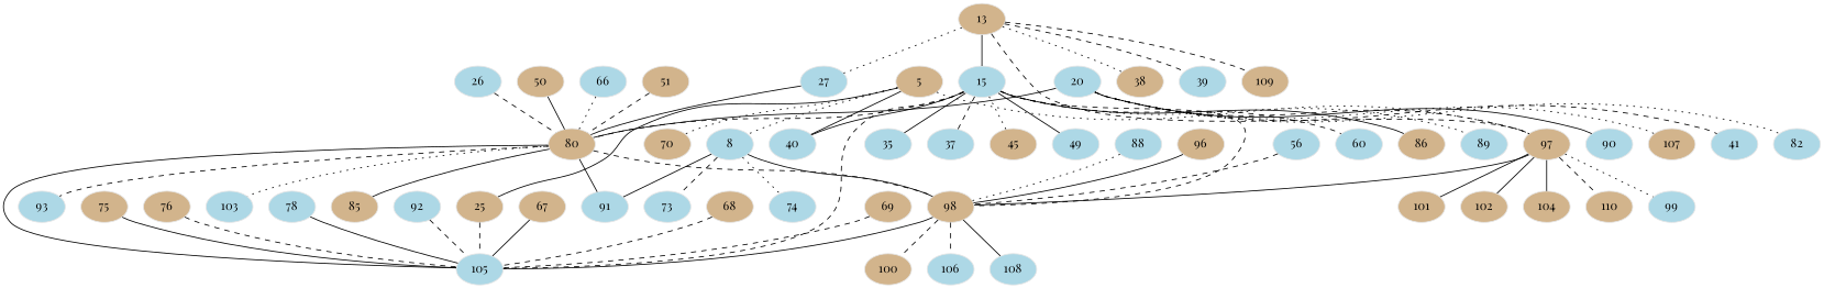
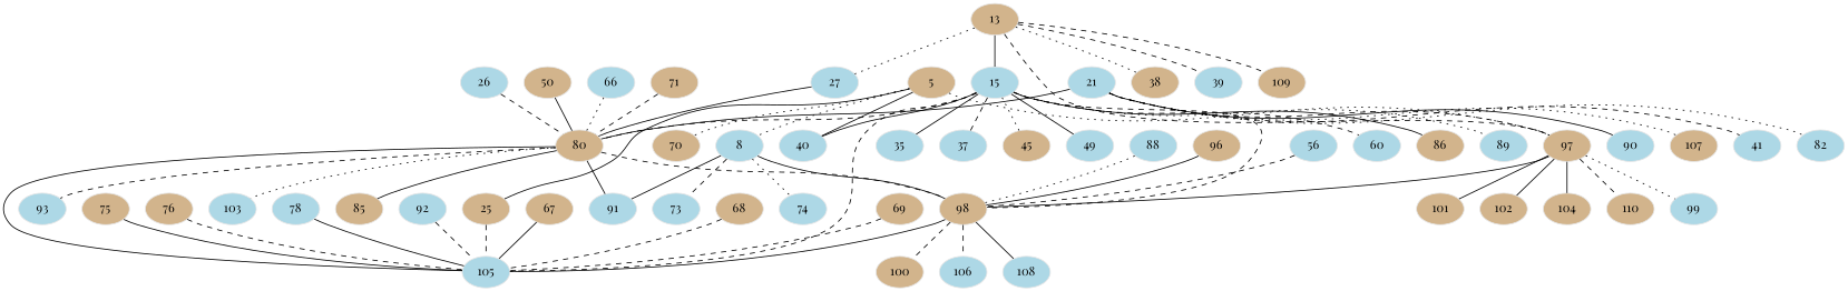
  graph {
    fontname="Playfair Display"
    node [color=gray90 fillcolor=lightblue fontname="Playfair Display" style=filled]
    edge [fontname="Playfair Display" style=solid]
    5 [fillcolor=tan super="+2"]
    8 [super="+7"]
    25 [fillcolor=tan super="+22"]
    40
    70 [fillcolor=tan]
    97 [fillcolor=tan super="+42+72+77+79+87+94"]
    73
    74
    91
    98 [fillcolor=tan super="+9+10"]
    105 [super="+46+84+24+29+44+59"]
    99
    101 [fillcolor=tan]
    102 [fillcolor=tan]
    104 [fillcolor=tan]
    110 [fillcolor=tan super="+95"]
    100 [fillcolor=tan super="+51+55+58"]
    106
    108
    13 [fillcolor=tan super="+12"]
    15 [super="+11+14"]
    27
    38 [fillcolor=tan]
    39
    109 [fillcolor=tan]
    35 [super="+31"]
    37
    45 [fillcolor=tan]
    49
    60
    80 [fillcolor=tan super="+53+57+19"]
    86 [fillcolor=tan]
    89
    85 [fillcolor=tan super="+64"]
    93
    103
-   20 [super="+16"]
+   20 [super="+16" label=21]
    41
    82 [super="+43"]
    90
    107 [fillcolor=tan super="+81"]
    26
    n43 [fillcolor=tan label=50]
    56 [super="+32+34+50+54"]
    66
    67 [fillcolor=tan]
    68 [fillcolor=tan super="+33"]
    69 [fillcolor=tan]
-   71 [fillcolor=tan label=51]
+   71 [fillcolor=tan]
    75 [fillcolor=tan]
    76 [fillcolor=tan]
    78
    88
    92 [super="+83"]
    96 [fillcolor=tan]
    5 -- 8 [style=dotted]
    5 -- 25
    5 -- 40
    5 -- 70 [style=dotted]
    5 -- 97 [style=dotted weight=6]
    8 -- 73 [style=dashed]
    8 -- 74 [style=dotted]
    8 -- 91
    8 -- 98 [weight=6]
    25 -- 105 [style=dashed weight=6]
    97 -- 98
    97 -- 99 [style=dotted]
    97 -- 101
    97 -- 102
    97 -- 104
    97 -- 110 [style=dashed]
    98 -- 105
    98 -- 100 [style=dashed]
    98 -- 106 [style=dashed]
    98 -- 108
    13 -- 97 [style=dashed]
    13 -- 15 [weight=6]
    13 -- 27 [style=dotted]
    13 -- 38 [style=dotted]
    13 -- 39 [style=dashed]
    13 -- 109 [style=dashed]
    15 -- 40
    15 -- 98 [style=dashed]
    15 -- 105 [style=dashed weight=2]
    15 -- 35
    15 -- 37 [style=dashed]
    15 -- 45 [style=dotted]
    15 -- 49
    15 -- 60 [style=dashed]
    15 -- 80 [style=dashed weight=2]
    15 -- 86
    15 -- 89 [style=dotted]
    27 -- 80
    80 -- 91
    80 -- 98 [style=dashed weight=2]
    80 -- 105
    80 -- 85
    80 -- 93 [style=dashed]
    80 -- 103 [style=dotted]
    20 -- 97 [style=dashed]
    20 -- 80 [weight=6]
    20 -- 41 [style=dashed]
    20 -- 82 [style=dotted]
    20 -- 90
    20 -- 107 [style=dotted]
    26 -- 80 [style=dashed]
    n43 -- 80
    56 -- 98 [style=dashed]
    66 -- 80 [style=dotted]
    67 -- 105
    68 -- 105 [style=dashed]
    69 -- 105 [style=dashed]
    71 -- 80 [style=dashed]
    75 -- 105
    76 -- 105 [style=dashed]
    78 -- 105
    88 -- 98 [style=dotted]
    92 -- 105 [style=dashed]
    96 -- 98
  }
